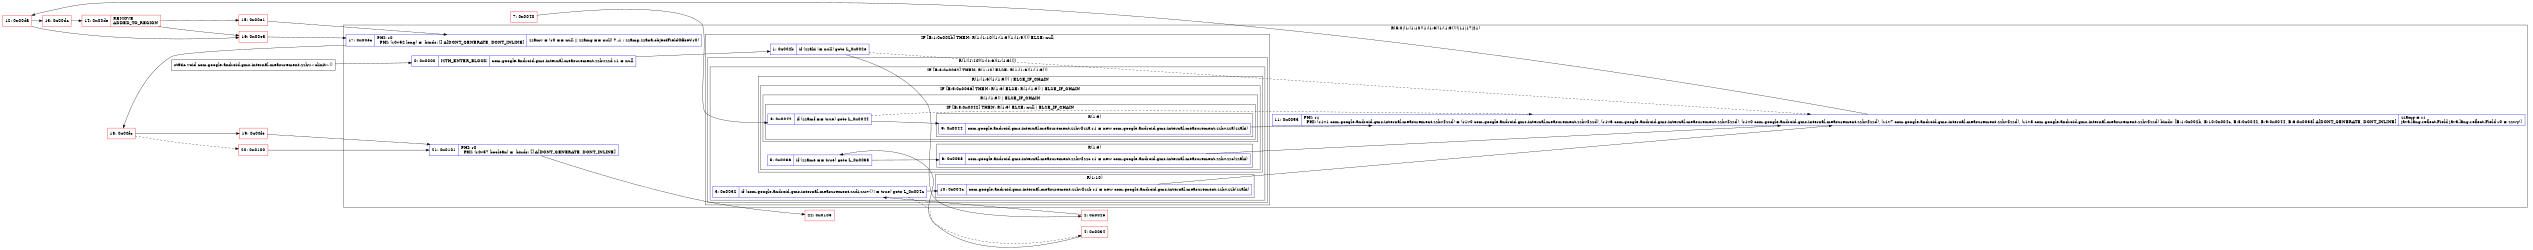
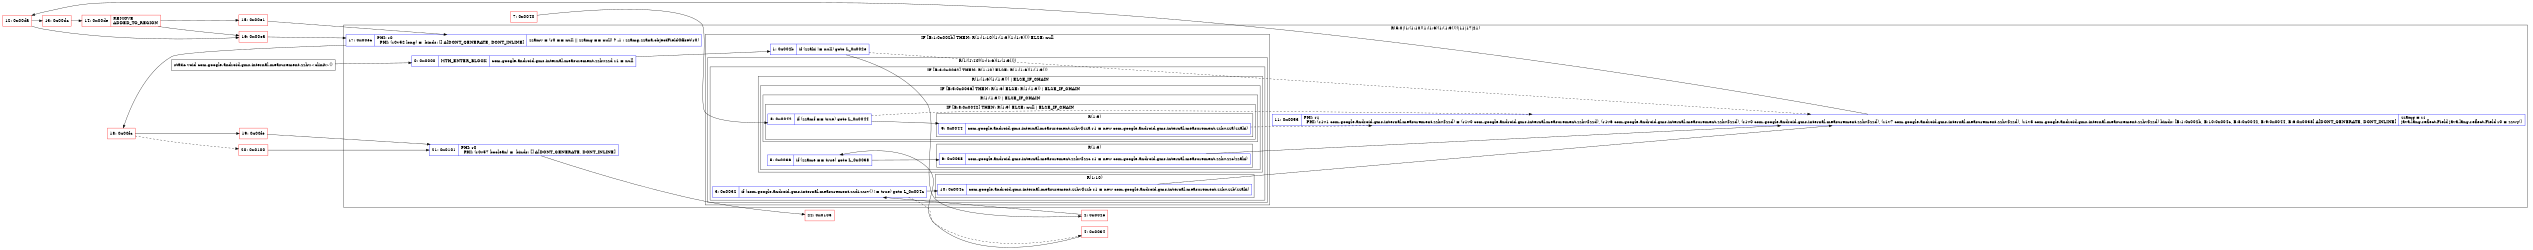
  digraph {
    rankdir=LR
    node [color=red shape=record]
    n1 [color=blue label="{10\:\ 0x004c|com.google.android.gms.internal.measurement.zzhv$zzb r1 = new com.google.android.gms.internal.measurement.zzhv.zzb(zzaki)\l}"]
    n2 [color=blue label="{6\:\ 0x0038|com.google.android.gms.internal.measurement.zzhv$zzc r1 = new com.google.android.gms.internal.measurement.zzhv.zzc(zzaki)\l}"]
    n3 [color=blue label="{9\:\ 0x0044|com.google.android.gms.internal.measurement.zzhv$zza r1 = new com.google.android.gms.internal.measurement.zzhv.zza(zzaki)\l}"]
    n4 [color=blue label="{8\:\ 0x0042|if (zzamf == true) goto L_0x0044\l}"]
    n5 [color=blue label="{5\:\ 0x0036|if (zzame == true) goto L_0x0038\l}"]
    n6 [color=blue label="{3\:\ 0x0032|if (com.google.android.gms.internal.measurement.zzdi.zzrv() != true) goto L_0x004c\l}"]
    n7 [color=blue label="{1\:\ 0x002b|if (zzaki != null) goto L_0x002e\l}"]
    n8 [color=blue label="{0\:\ 0x0000|MTH_ENTER_BLOCK\l|com.google.android.gms.internal.measurement.zzhv.zzd r1 = null\l}"]
    n9 [color=blue label="{11\:\ 0x0053|PHI: r1 \l  PHI: (r1v1 com.google.android.gms.internal.measurement.zzhv$zzd) = (r1v0 com.google.android.gms.internal.measurement.zzhv$zzd), (r1v6 com.google.android.gms.internal.measurement.zzhv$zzd), (r1v0 com.google.android.gms.internal.measurement.zzhv$zzd), (r1v7 com.google.android.gms.internal.measurement.zzhv$zzd), (r1v8 com.google.android.gms.internal.measurement.zzhv$zzd) binds: [B:1:0x002b, B:10:0x004c, B:8:0x0042, B:9:0x0044, B:6:0x0038] A[DONT_GENERATE, DONT_INLINE]\l|zzamg = r1\ljava.lang.reflect.Field java.lang.reflect.Field r0 = zzwy()\l}"]
    n10 [color=blue label="{17\:\ 0x00ec|PHI: r0 \l  PHI: (r0v52 long) =  binds: [] A[DONT_GENERATE, DONT_INLINE]\l|zzamv = (r0 == null \|\| zzamg == null) ? \-1 : zzamg.zzana.objectFieldOffset(r0)\l}"]
    n11 [color=blue label="{21\:\ 0x0101|PHI: r0 \l  PHI: (r0v57 boolean) =  binds: [] A[DONT_GENERATE, DONT_INLINE]\l}"]
    n12 [label="{4\:\ 0x0034}"]
    n13 [label="{2\:\ 0x002e}"]
    n14 [label="{12\:\ 0x00da}"]
    n15 [label="{18\:\ 0x00fc}"]
    n16 [label="{22\:\ 0x0103}"]
    n17 [label="{7\:\ 0x0040}"]
    n18 [label="{13\:\ 0x00dc}"]
    n19 [label="{16\:\ 0x00ea}"]
    n20 [label="{19\:\ 0x00fe}"]
    n21 [label="{20\:\ 0x0100}"]
    n22 [label="{14\:\ 0x00de|REMOVE\lADDED_TO_REGION\l}"]
    n23 [label="{15\:\ 0x00e1}"]
    n24 [label="{static void com.google.android.gms.internal.measurement.zzhv.\<clinit\>() }" color=""]
    subgraph cluster_1 {
      label="R(5:0|(1:(1:10)(1:(1:6)(1:(1:9))))|11|17|21)"
      n8
      n9
      n10
      n11
      subgraph cluster_2 {
        label="IF [B:1:0x002b] THEN: R(1:(1:10)(1:(1:6)(1:(1:9)))) ELSE: null"
        n7
        subgraph cluster_3 {
          label="R(1:(1:10)(1:(1:6)(1:(1:9))))"
          subgraph cluster_4 {
            label="IF [B:3:0x0032] THEN: R(1:10) ELSE: R(1:(1:6)(1:(1:9)))"
            n6
            subgraph cluster_5 {
              label="R(1:10)"
              n1
            }
            subgraph cluster_6 {
              label="R(1:(1:6)(1:(1:9))) | ELSE_IF_CHAIN\l"
              subgraph cluster_7 {
                label="IF [B:5:0x0036] THEN: R(1:6) ELSE: R(1:(1:9)) | ELSE_IF_CHAIN\l"
                n5
                subgraph cluster_8 {
                  label="R(1:6)"
                  n2
                }
                subgraph cluster_9 {
                  label="R(1:(1:9)) | ELSE_IF_CHAIN\l"
                  subgraph cluster_10 {
                    label="IF [B:8:0x0042] THEN: R(1:9) ELSE: null | ELSE_IF_CHAIN\l"
                    n4
                    subgraph cluster_11 {
                      label="R(1:9)"
                      n3
                    }
                  }
                }
              }
            }
          }
        }
      }
    }
    n1 -> n9
    n2 -> n9
-   n3 -> n9
+   n3 -> n9 [style=dashed]
    n4 -> n3
    n4 -> n9 [style=dashed]
    n5 -> n2
    n6 -> n1
    n6 -> n12 [style=dashed]
    n7 -> n9 [style=dashed]
    n7 -> n13
    n8 -> n7
    n9 -> n14
    n10 -> n15
    n11 -> n16
    n12 -> n5
    n13 -> n6
    n14 -> n18
    n14 -> n19
    n15 -> n20
    n15 -> n21 [style=dashed]
    n17 -> n4
    n18 -> n22
    n19 -> n10
    n20 -> n11
    n21 -> n11
    n22 -> n19
    n22 -> n23
    n23 -> n10
    n24 -> n8
  }
